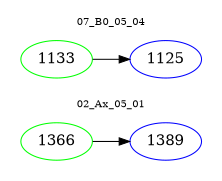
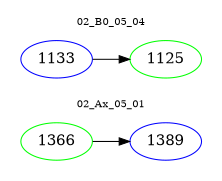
  digraph {
    rankdir=LR
    node [color=green]
    edge [color=black]
    n1 [label=1366]
    n2 [color=blue label=1389]
-   n3 [label=1133]
-   n4 [color=blue label=1125]
+   n3 [color=blue label=1133]
+   n4 [label=1125]
    subgraph cluster_1 {
      color=white
      fontsize=10
      label="02_Ax_05_01"
      n1
      n2
    }
    subgraph cluster_2 {
      color=white
      fontsize=10
-     label="07_B0_05_04"
+     label="02_B0_05_04"
      n3
      n4
    }
    n1 -> n2
    n3 -> n4
  }
